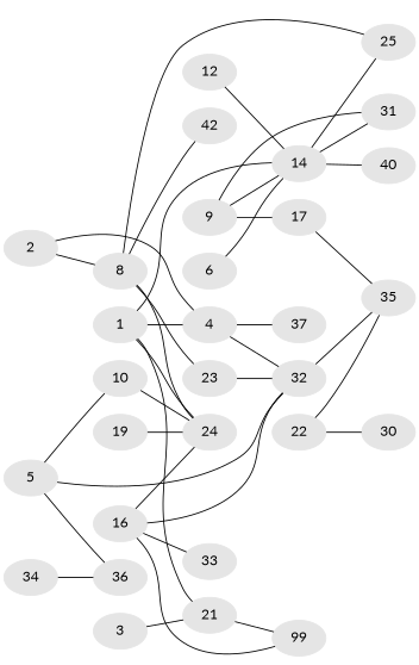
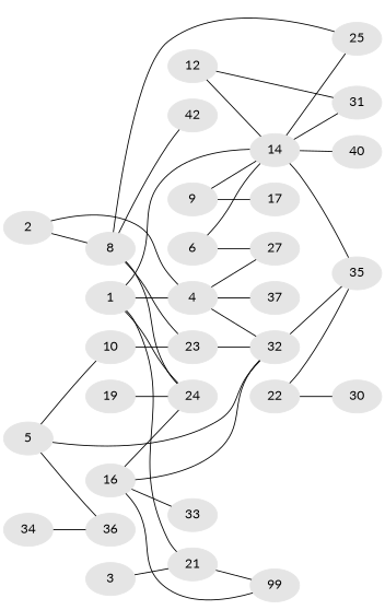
  graph {
    fontname=Lato
    rankdir=LR
    node [color=gray90 fontname=Lato style=filled]
    edge [fontname=Lato weight=1.0]
    1
    4
    14
    21
    24
    32
+   27
    37
    25
    31
    40
    n12 [label=99]
    2
    8
    23
    42
    35
    3
    5
    10
    36
    6
    9
    17
    12
    16
    33
    19
    22
    30
    34
    1 -- 4
    1 -- 14
    1 -- 21
    1 -- 24
    4 -- 32 [weight=2.0]
+   4 -- 27
    4 -- 37
    14 -- 25
    14 -- 31
    14 -- 40
    21 -- n12
    32 -- 35
    2 -- 4
    2 -- 8
    8 -- 24 [weight=2.0]
    8 -- 25
    8 -- 23
    8 -- 42
    23 -- 32
    3 -- 21
    5 -- 32
    5 -- 10
    5 -- 36
-   10 -- 24
+   10 -- 23
    6 -- 14
+   6 -- 27
    9 -- 14
    9 -- 17
-   17 -- 35
+   14 -- 35
    12 -- 14
-   9 -- 31
+   12 -- 31
    16 -- 24
    16 -- 32
    16 -- n12
    16 -- 33
    19 -- 24
    22 -- 35
    22 -- 30
    34 -- 36
  }
